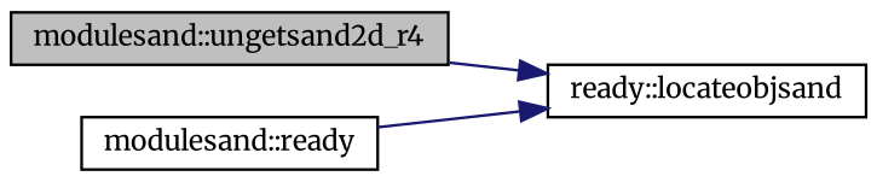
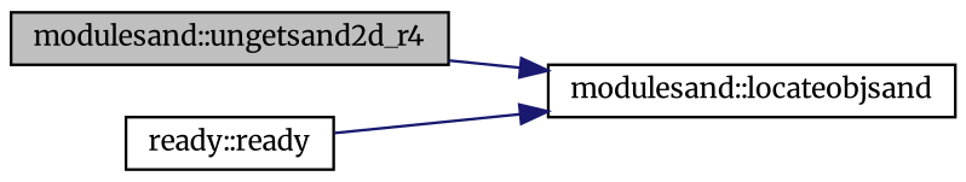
  digraph {
    fontname=Merriweather
    rankdir=LR
    node [color=black fillcolor=white fontname=Merriweather fontsize=10 shape=record style=filled]
    edge [color=midnightblue fontname=Merriweather fontsize=10 labelfontname=Helvetica labelfontsize=10 style=solid]
    n1 [fillcolor=grey75 fontcolor=black height=0.2 label="modulesand::ungetsand2d_r4" width=0.4]
-   n2 [height=0.2 label="ready::locateobjsand" width=0.4]
-   n3 [height=0.2 label="modulesand::ready" width=0.4]
+   n2 [height=0.2 label="modulesand::locateobjsand" width=0.4]
+   n3 [height=0.2 label="ready::ready" width=0.4]
    n1 -> n2
    n3 -> n2
  }
